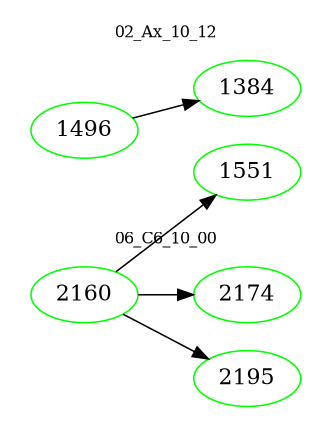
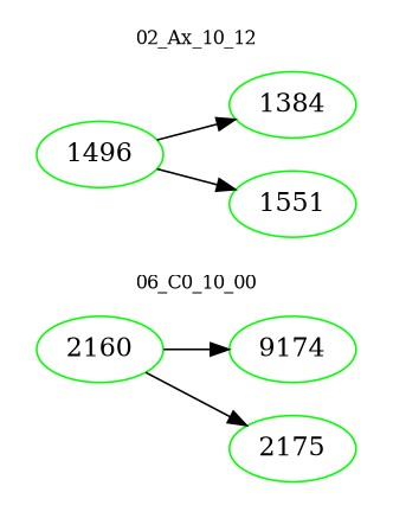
  digraph {
    rankdir=LR
    node [color=green]
    edge [color=black]
    n1 [label=1496]
    n2 [label=1384]
    n3 [label=1551]
    n4 [label=2160]
-   n5 [label=2195]
-   n6 [label=2174]
+   n5 [label=2175]
+   n6 [label=9174]
    subgraph cluster_1 {
      color=white
      fontsize=10
      label="02_Ax_10_12"
      n1
      n2
      n3
    }
    subgraph cluster_2 {
      color=white
      fontsize=10
-     label="06_C6_10_00"
+     label="06_C0_10_00"
      n4
      n5
      n6
    }
    n1 -> n2
-   n4 -> n3
+   n1 -> n3
    n4 -> n5
    n4 -> n6
  }
